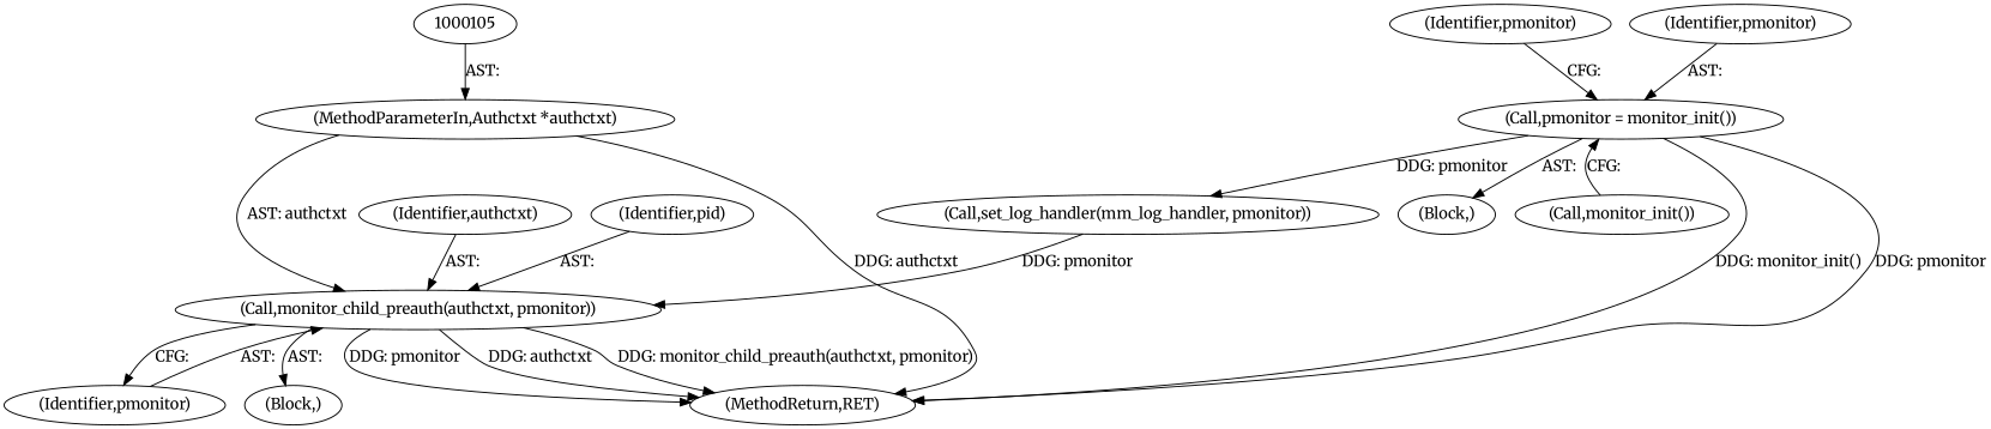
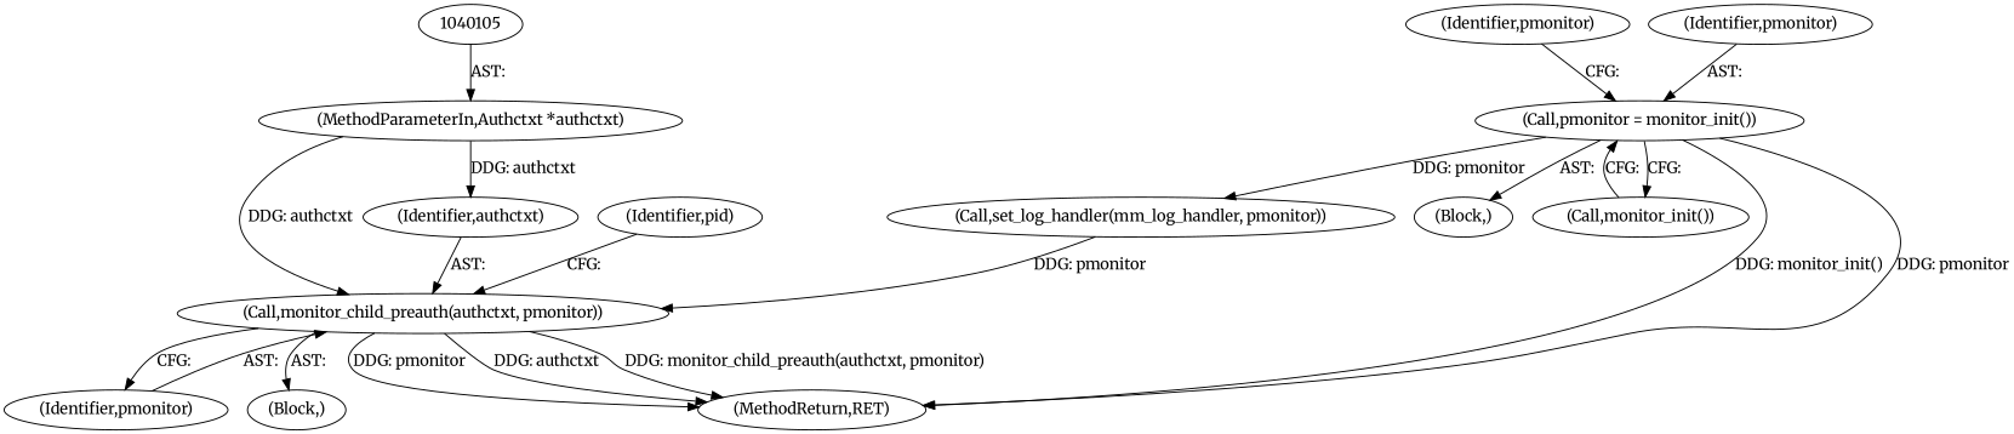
  digraph {
    fontname=Merriweather
    node [fontname=Merriweather]
    edge [fontname=Merriweather]
    n1 [label="(Call,monitor_child_preauth(authctxt, pmonitor))"]
    n2 [label="(MethodReturn,RET)"]
    n3 [label="(Identifier,pmonitor)"]
    n4 [label="(Block,)"]
    n5 [label="(MethodParameterIn,Authctxt *authctxt)"]
-   1000105
+   1000105 [label=1040105]
    n7 [label="(Call,pmonitor = monitor_init())"]
    n8 [label="(Call,monitor_init())"]
    n9 [label="(Call,set_log_handler(mm_log_handler, pmonitor))"]
    n10 [label="(Block,)"]
    n11 [label="(Identifier,pmonitor)"]
    n12 [label="(Identifier,pmonitor)"]
    n13 [label="(Identifier,authctxt)"]
    n14 [label="(Identifier,pid)"]
    n1 -> n2 [label="DDG: authctxt"]
    n1 -> n2 [label="DDG: monitor_child_preauth(authctxt, pmonitor)"]
    n1 -> n2 [label="DDG: pmonitor"]
    n1 -> n3 [label="CFG: "]
    n1 -> n4 [label="AST: "]
    n3 -> n1 [label="AST: "]
-   n5 -> n1 [label="AST: authctxt"]
-   n5 -> n2 [label="DDG: authctxt"]
+   n5 -> n1 [label="DDG: authctxt"]
+   n5 -> n13 [label="DDG: authctxt"]
    1000105 -> n5 [label="AST: "]
    n7 -> n2 [label="DDG: monitor_init()"]
    n7 -> n2 [label="DDG: pmonitor"]
+   n7 -> n8 [label="CFG: "]
    n7 -> n9 [label="DDG: pmonitor"]
    n7 -> n10 [label="AST: "]
    n8 -> n7 [label="CFG: "]
    n9 -> n1 [label="DDG: pmonitor"]
    n11 -> n7 [label="AST: "]
    n12 -> n7 [label="CFG: "]
    n13 -> n1 [label="AST: "]
-   n14 -> n1 [label="AST: "]
+   n14 -> n1 [label="CFG: "]
  }
